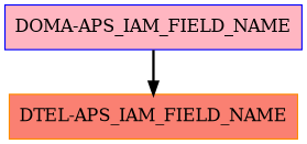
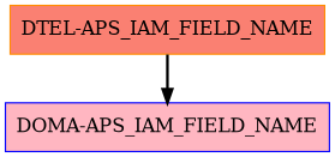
  digraph {
    node [shape=box style=filled]
    "DTEL-APS_IAM_FIELD_NAME" [color=darkorange fillcolor=salmon]
    "DOMA-APS_IAM_FIELD_NAME" [color=blue fillcolor=lightpink]
-   "DOMA-APS_IAM_FIELD_NAME" -> "DTEL-APS_IAM_FIELD_NAME" [style=bold]
+   "DTEL-APS_IAM_FIELD_NAME" -> "DOMA-APS_IAM_FIELD_NAME" [style=bold]
  }
